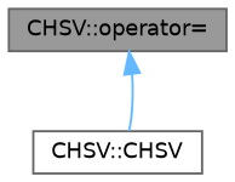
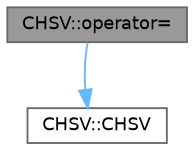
  digraph {
    rankdir=TB
    node [fontname=Helvetica fontsize=10 shape=box style=filled]
    n1 [color=gray40 fillcolor=grey60 fontcolor=black height=0.2 label="CHSV::operator=" width=0.4]
    n2 [color=grey40 fillcolor=white height=0.2 label="CHSV::CHSV" width=0.4]
-   n2 -> n1 [color=steelblue1 fontname=Helvetica fontsize=10 labelfontname=Helvetica labelfontsize=10 style=solid]
+   n1 -> n2 [color=steelblue1 fontname=Helvetica fontsize=10 labelfontname=Helvetica labelfontsize=10 style=solid]
  }
